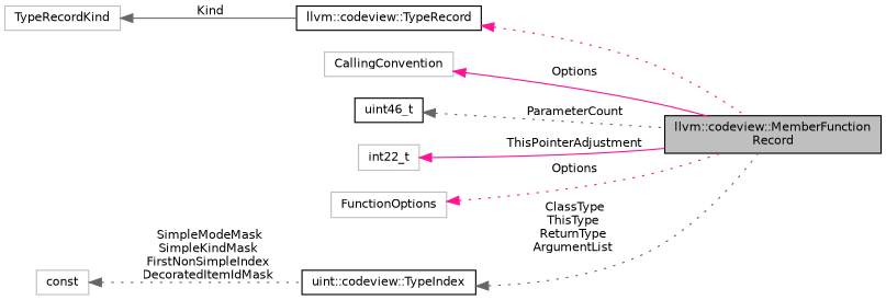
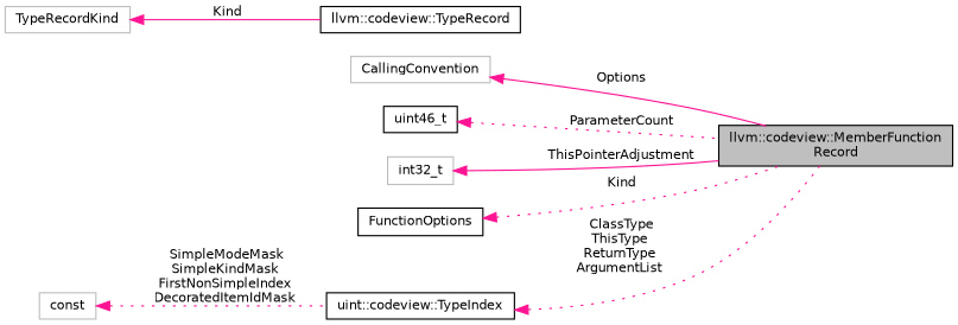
  digraph {
    rankdir=LR
    node [color=grey75 fontname=Helvetica fontsize=10 shape=record]
    edge [color=deeppink dir=back fontname=Helvetica fontsize=10 labelfontname=Helvetica labelfontsize=10 style=dotted]
    n1 [color=black fillcolor=grey75 fontcolor=black height=0.2 label="llvm::codeview::MemberFunction\lRecord" style=filled width=0.4]
    n2 [color=black height=0.2 label="llvm::codeview::TypeRecord" width=0.4]
    n3 [height=0.2 label=TypeRecordKind width=0.4]
    n4 [height=0.2 label=CallingConvention width=0.4]
    n5 [color=black height=0.2 label=uint46_t width=0.4]
-   n6 [height=0.2 label=int22_t width=0.4]
-   n7 [height=0.2 label=FunctionOptions width=0.4]
+   n6 [height=0.2 label=int32_t width=0.4]
+   n7 [color=black height=0.2 label=FunctionOptions width=0.4]
    n8 [color=black height=0.2 label="uint::codeview::TypeIndex" width=0.4]
    n9 [height=0.2 label=const width=0.4]
-   n2 -> n1
-   n3 -> n2 [color=gray40 label=" Kind" style=solid]
+   n3 -> n2 [label=" Kind" style=solid]
    n4 -> n1 [label=" Options" style=solid]
-   n5 -> n1 [color=gray40 label=" ParameterCount"]
+   n5 -> n1 [label=" ParameterCount"]
    n6 -> n1 [label=" ThisPointerAdjustment" style=solid]
-   n7 -> n1 [label=" Options"]
-   n8 -> n1 [color=gray40 label=" ClassType\nThisType\nReturnType\nArgumentList"]
-   n9 -> n8 [color=gray40 label=" SimpleModeMask\nSimpleKindMask\nFirstNonSimpleIndex\nDecoratedItemIdMask"]
+   n7 -> n1 [label=" Kind"]
+   n8 -> n1 [label=" ClassType\nThisType\nReturnType\nArgumentList"]
+   n9 -> n8 [label=" SimpleModeMask\nSimpleKindMask\nFirstNonSimpleIndex\nDecoratedItemIdMask"]
  }
